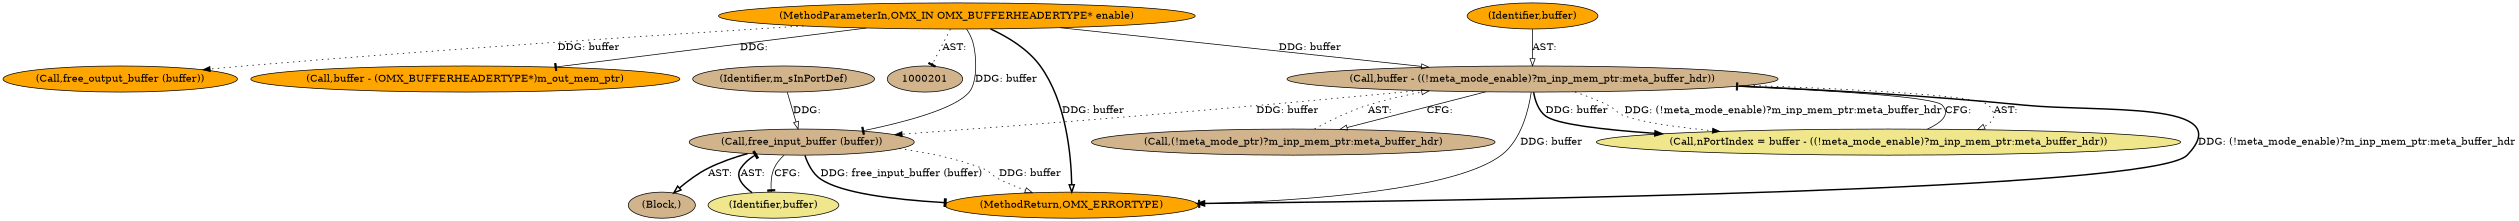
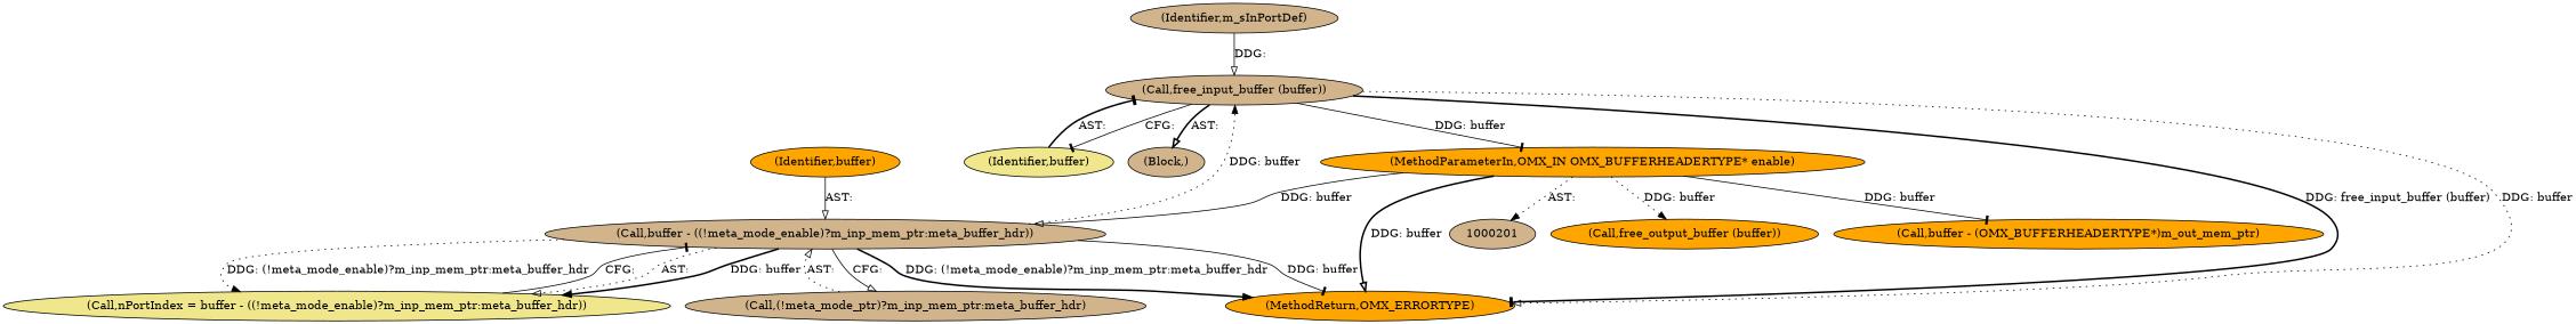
  digraph {
    node [fillcolor=tan style=filled]
    edge [arrowhead=onormal style=solid]
    n1 [label="(Call,free_input_buffer (buffer))"]
    n2 [fillcolor=khaki label="(Identifier,buffer)"]
    n3 [label="(Block,)"]
    n4 [fillcolor=orange label="(MethodReturn,OMX_ERRORTYPE)"]
    n5 [label="(Call,buffer - ((!meta_mode_enable)?m_inp_mem_ptr:meta_buffer_hdr))"]
    n6 [label="(Call,(!meta_mode_ptr)?m_inp_mem_ptr:meta_buffer_hdr)"]
    n7 [fillcolor=khaki label="(Call,nPortIndex = buffer - ((!meta_mode_enable)?m_inp_mem_ptr:meta_buffer_hdr))"]
    n8 [fillcolor=orange label="(MethodParameterIn,OMX_IN OMX_BUFFERHEADERTYPE* enable)"]
    n9 [fillcolor=orange label="(Call,free_output_buffer (buffer))"]
    n10 [fillcolor=orange label="(Call,buffer - (OMX_BUFFERHEADERTYPE*)m_out_mem_ptr)"]
    n11 [label=1000201]
    n12 [label="(Identifier,m_sInPortDef)"]
    n13 [fillcolor=orange label="(Identifier,buffer)"]
    n1 -> n2 [arrowhead=tee label="CFG: "]
    n1 -> n3 [label="AST: " style=bold]
    n1 -> n4 [arrowhead=tee label="DDG: free_input_buffer (buffer)" style=bold]
    n1 -> n4 [label="DDG: buffer" style=dotted]
    n2 -> n1 [arrowhead=tee label="AST: " style=bold]
    n5 -> n1 [arrowhead=normal label="DDG: buffer" style=dotted]
    n5 -> n4 [arrowhead=normal label="DDG: (!meta_mode_enable)?m_inp_mem_ptr:meta_buffer_hdr" style=bold]
    n5 -> n4 [arrowhead=tee label="DDG: buffer"]
    n5 -> n6 [label="CFG: "]
    n5 -> n7 [label="AST: " style=dotted]
    n5 -> n7 [arrowhead=normal label="DDG: buffer" style=bold]
    n5 -> n7 [arrowhead=normal label="DDG: (!meta_mode_enable)?m_inp_mem_ptr:meta_buffer_hdr" style=dotted]
    n6 -> n5 [label="AST: " style=dotted]
    n7 -> n5 [arrowhead=tee label="CFG: "]
-   n8 -> n1 [arrowhead=tee label="DDG: buffer"]
+   n1 -> n8 [arrowhead=tee label="DDG: buffer"]
    n8 -> n4 [label="DDG: buffer" style=bold]
    n8 -> n5 [label="DDG: buffer"]
    n8 -> n9 [arrowhead=normal label="DDG: buffer" style=dotted]
-   n8 -> n10 [arrowhead=tee label="DDG: "]
-   n8 -> n11 [arrowhead=tee label="AST: " style=dotted]
+   n8 -> n10 [arrowhead=tee label="DDG: buffer"]
+   n8 -> n11 [arrowhead=normal label="AST: " style=dotted]
    n12 -> n1 [label="DDG: "]
    n13 -> n5 [label="AST: "]
  }
